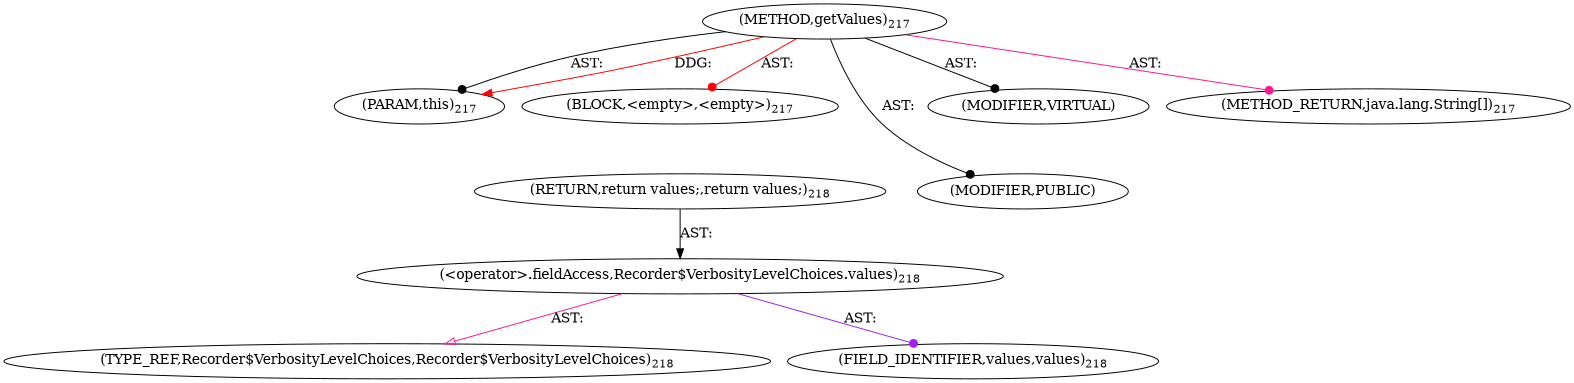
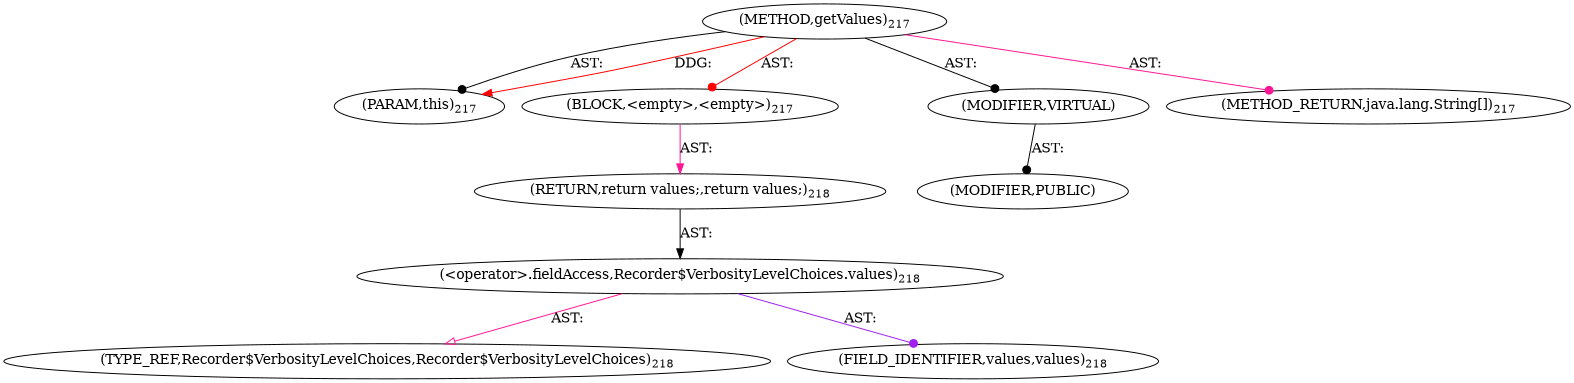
  digraph {
    edge [arrowhead=dot color=black]
    n1 [label=<(METHOD,getValues)<SUB>217</SUB>>]
    n2 [label=<(PARAM,this)<SUB>217</SUB>>]
    n3 [label=<(BLOCK,&lt;empty&gt;,&lt;empty&gt;)<SUB>217</SUB>>]
    n4 [label=<(MODIFIER,PUBLIC)>]
    n5 [label=<(MODIFIER,VIRTUAL)>]
    n6 [label=<(METHOD_RETURN,java.lang.String[])<SUB>217</SUB>>]
    n7 [label=<(RETURN,return values;,return values;)<SUB>218</SUB>>]
    n8 [label=<(&lt;operator&gt;.fieldAccess,Recorder$VerbosityLevelChoices.values)<SUB>218</SUB>>]
    n9 [label=<(TYPE_REF,Recorder$VerbosityLevelChoices,Recorder$VerbosityLevelChoices)<SUB>218</SUB>>]
    n10 [label=<(FIELD_IDENTIFIER,values,values)<SUB>218</SUB>>]
    n1 -> n2 [label="AST: "]
    n1 -> n2 [arrowhead=normal color=red label="DDG: "]
    n1 -> n3 [color=red label="AST: "]
-   n1 -> n4 [label="AST: "]
+   n5 -> n4 [label="AST: "]
    n1 -> n5 [label="AST: "]
    n1 -> n6 [color=deeppink label="AST: "]
+   n3 -> n7 [arrowhead=normal color=deeppink label="AST: "]
    n7 -> n8 [arrowhead=normal label="AST: "]
    n8 -> n9 [arrowhead=onormal color=deeppink label="AST: "]
    n8 -> n10 [color=purple label="AST: "]
  }
